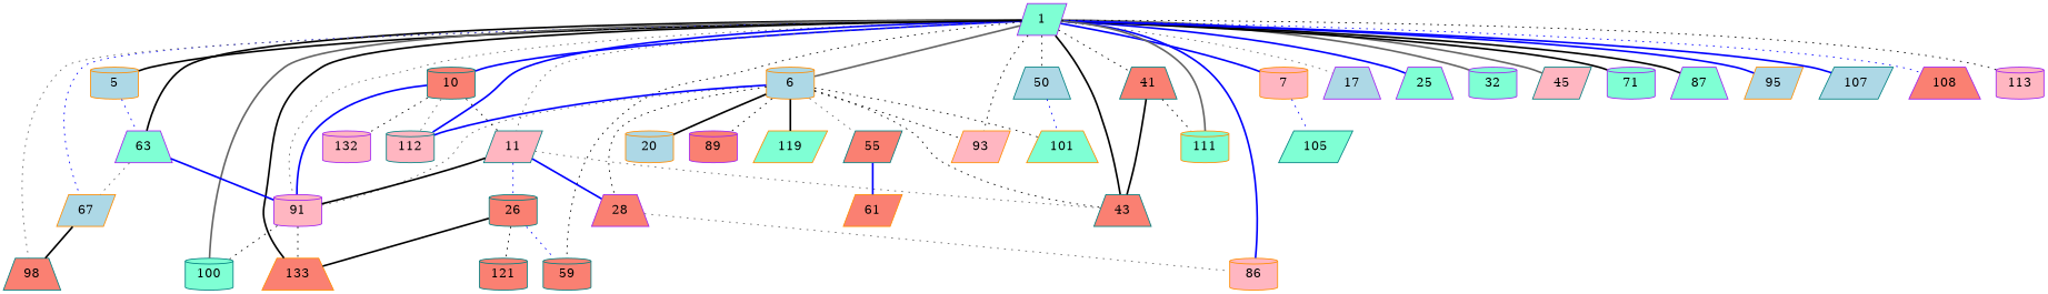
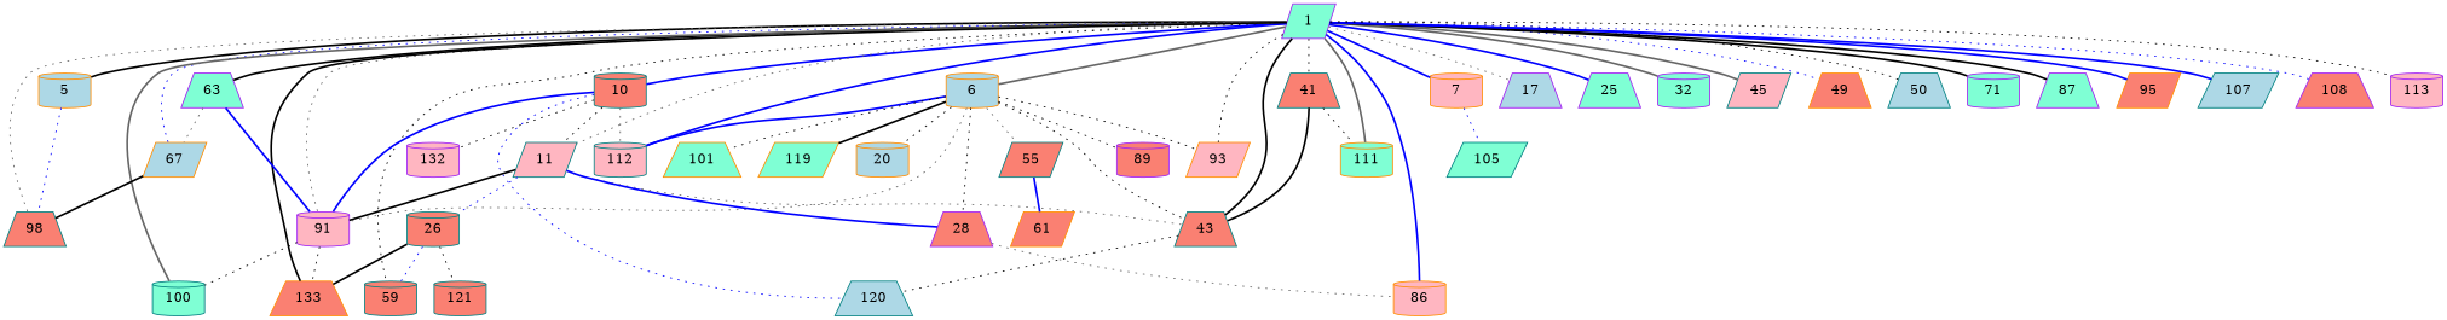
  graph {
    node [color=teal fillcolor=salmon shape=cylinder style=filled]
    edge [color=black style=dotted]
    1 [color=purple fillcolor=aquamarine shape=parallelogram super="+33+2+19+3+27"]
    5 [color=darkorange fillcolor=lightblue super="+24+72"]
    6 [color=darkorange fillcolor=lightblue super="+35+14+38"]
    7 [color=darkorange fillcolor=lightpink super="+73+90+83"]
    10 [super="+12+58"]
    11 [fillcolor=lightpink shape=parallelogram super="+23+40+21"]
    17 [color=purple fillcolor=lightblue shape=trapezium]
    25 [color=purple fillcolor=aquamarine shape=trapezium]
    32 [color=purple fillcolor=aquamarine super="+74"]
    41 [shape=trapezium super="+64"]
    43 [shape=trapezium super="+94+47+114+52+65"]
    45 [fillcolor=lightpink shape=parallelogram super="+59"]
+   49 [color=darkorange shape=trapezium]
    50 [fillcolor=lightblue shape=trapezium super="+66"]
    n15 [label=59 super="+129"]
    63 [color=purple fillcolor=aquamarine shape=trapezium super="+106+109"]
    67 [color=darkorange fillcolor=lightblue shape=parallelogram super="+77"]
    71 [color=purple fillcolor=aquamarine]
    86 [color=darkorange fillcolor=lightpink super="+118"]
    87 [color=purple fillcolor=aquamarine shape=trapezium]
    91 [color=purple fillcolor=lightpink super="+115+122"]
    93 [color=darkorange fillcolor=lightpink shape=parallelogram]
-   95 [color=darkorange fillcolor=lightblue shape=parallelogram super="+144"]
+   95 [color=darkorange shape=parallelogram super="+144"]
    98 [shape=trapezium super="+116"]
    100 [fillcolor=aquamarine super="+131"]
    107 [fillcolor=lightblue shape=parallelogram super="+124+126"]
    108 [color=purple shape=trapezium]
    111 [color=darkorange fillcolor=aquamarine]
    112 [fillcolor=lightpink super="+138"]
    113 [color=purple fillcolor=lightpink]
    133 [color=darkorange shape=trapezium super="+139+143"]
    20 [color=darkorange fillcolor=lightblue]
    28 [color=purple shape=trapezium]
    55 [shape=parallelogram]
    89 [color=purple]
    101 [color=darkorange fillcolor=aquamarine shape=trapezium]
    119 [color=darkorange fillcolor=aquamarine shape=parallelogram]
    105 [fillcolor=aquamarine shape=parallelogram super="+117"]
+   120 [fillcolor=lightblue shape=trapezium]
    132 [color=purple fillcolor=lightpink]
    26 [super="+54"]
    61 [color=darkorange shape=parallelogram]
    121
    1 -- 5 [style=bold weight=2]
    1 -- 6 [color=gray40 style=bold weight=2]
    1 -- 7 [color=blue style=bold]
    1 -- 10 [color=blue style=bold weight=4]
    1 -- 11 [color=gray40 weight=2]
    1 -- 17 [color=gray40]
    1 -- 25 [color=blue style=bold]
    1 -- 32 [color=gray40 style=bold weight=2]
    1 -- 41 [weight=3]
    1 -- 43 [style=bold weight=2]
    1 -- 45 [color=gray40 style=bold]
+   1 -- 49 [color=blue weight=2]
    1 -- 50 [weight=2]
    1 -- n15
    1 -- 63 [style=bold weight=2]
    1 -- 67 [color=blue]
    1 -- 71 [style=bold]
    1 -- 86 [color=blue style=bold weight=2]
    1 -- 87 [style=bold]
    1 -- 91 [color=gray40]
    1 -- 93
    1 -- 95 [color=blue style=bold]
    1 -- 98 [color=gray40 weight=2]
    1 -- 100 [color=gray40 style=bold]
    1 -- 107 [color=blue style=bold weight=3]
    1 -- 108 [color=blue]
    1 -- 111 [color=gray40 style=bold]
    1 -- 112 [color=blue style=bold]
    1 -- 113
    1 -- 133 [style=bold]
-   5 -- 63 [color=blue]
+   5 -- 98 [color=blue]
    6 -- 43
    6 -- 91 [color=gray40 weight=2]
    6 -- 93
    6 -- 112 [color=blue style=bold]
-   6 -- 20 [style=bold]
+   6 -- 20
    6 -- 28
    6 -- 55 [color=gray40]
    6 -- 89
    6 -- 101
    6 -- 119 [style=bold]
    7 -- 105 [color=blue]
    10 -- 11
    10 -- 91 [color=blue style=bold]
    10 -- 112 [color=gray40]
+   10 -- 120 [color=blue]
    10 -- 132
    11 -- 43 [color=gray40]
    11 -- 91 [style=bold]
    11 -- 28 [color=blue style=bold]
    11 -- 26 [color=blue weight=2]
    41 -- 43 [style=bold]
    41 -- 111
-   50 -- 101 [color=blue]
+   43 -- 120
    63 -- 67 [color=gray40]
    63 -- 91 [color=blue style=bold]
    67 -- 98 [style=bold]
    91 -- 100
    91 -- 133
    28 -- 86 [color=gray40]
    55 -- 61 [color=blue style=bold]
    26 -- n15 [color=blue]
    26 -- 133 [style=bold]
    26 -- 121
  }
